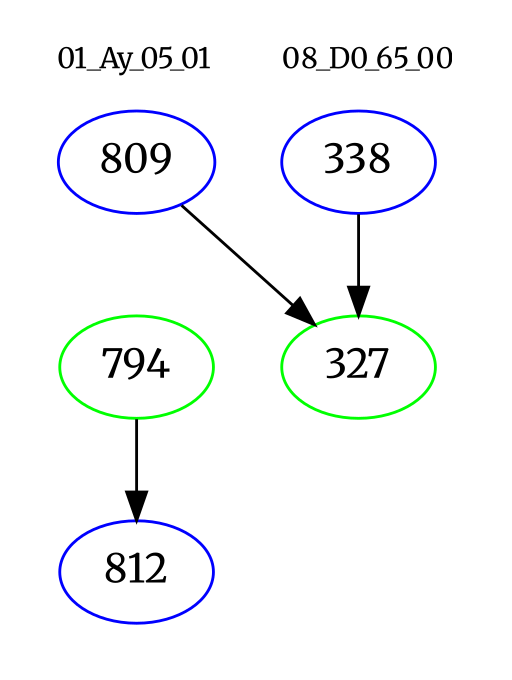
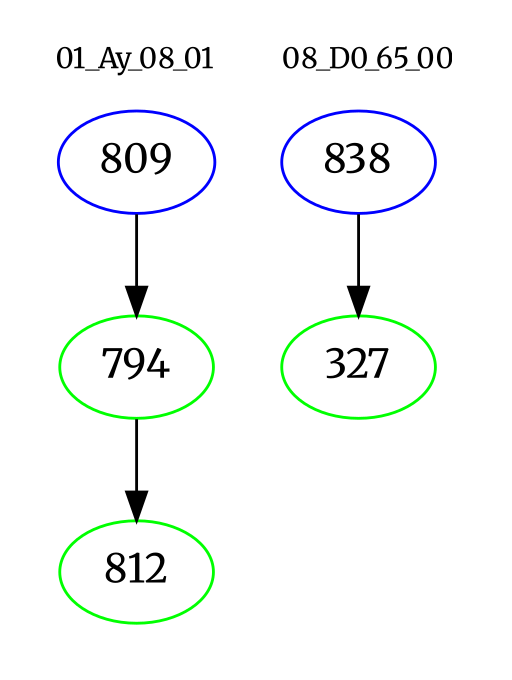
  digraph {
    fontname=Merriweather
    node [color=blue fontname=Merriweather]
    edge [color=black fontname=Merriweather]
    n1 [label=809]
    n2 [color=green label=794]
-   n3 [label=812]
-   n4 [label=338]
+   n3 [color=green label=812]
+   n4 [label=838]
    n5 [color=green label=327]
    subgraph cluster_1 {
      color=white
      fontsize=10
-     label="01_Ay_05_01"
+     label="01_Ay_08_01"
      n1
      n2
      n3
    }
    subgraph cluster_2 {
      color=white
      fontsize=10
      label="08_D0_65_00"
      n4
      n5
    }
-   n1 -> n5
+   n1 -> n2
    n2 -> n3
    n4 -> n5
  }
